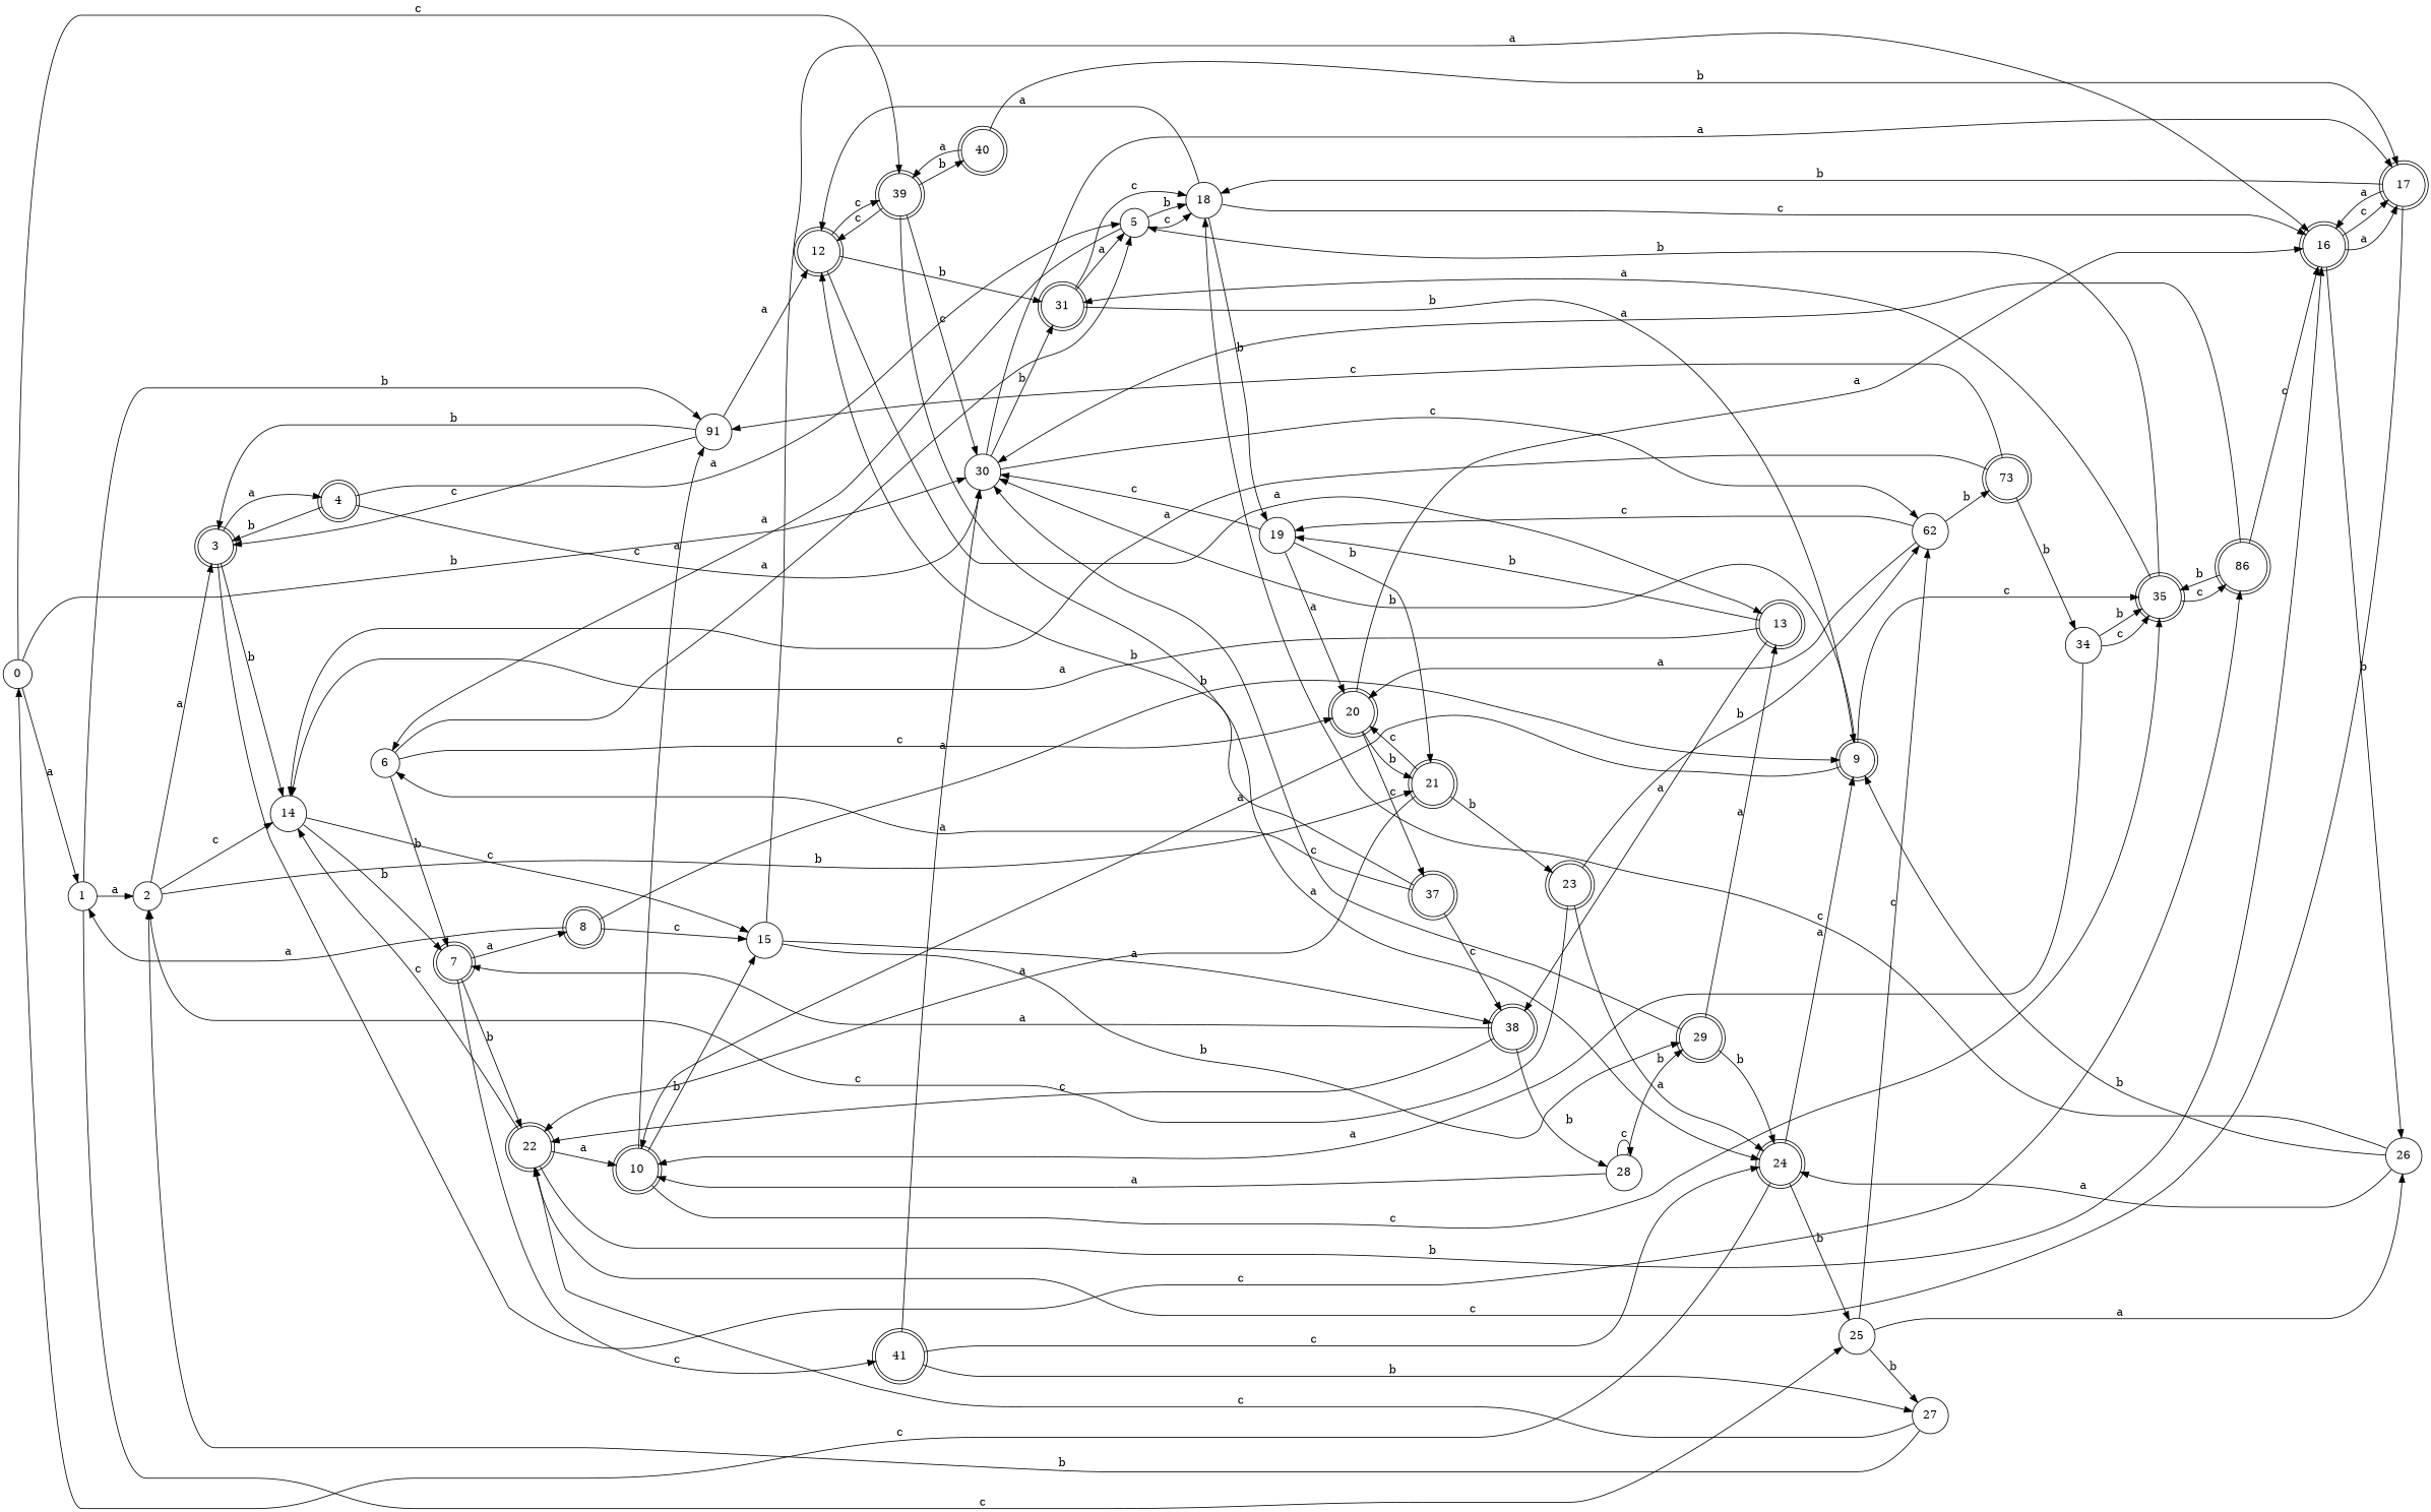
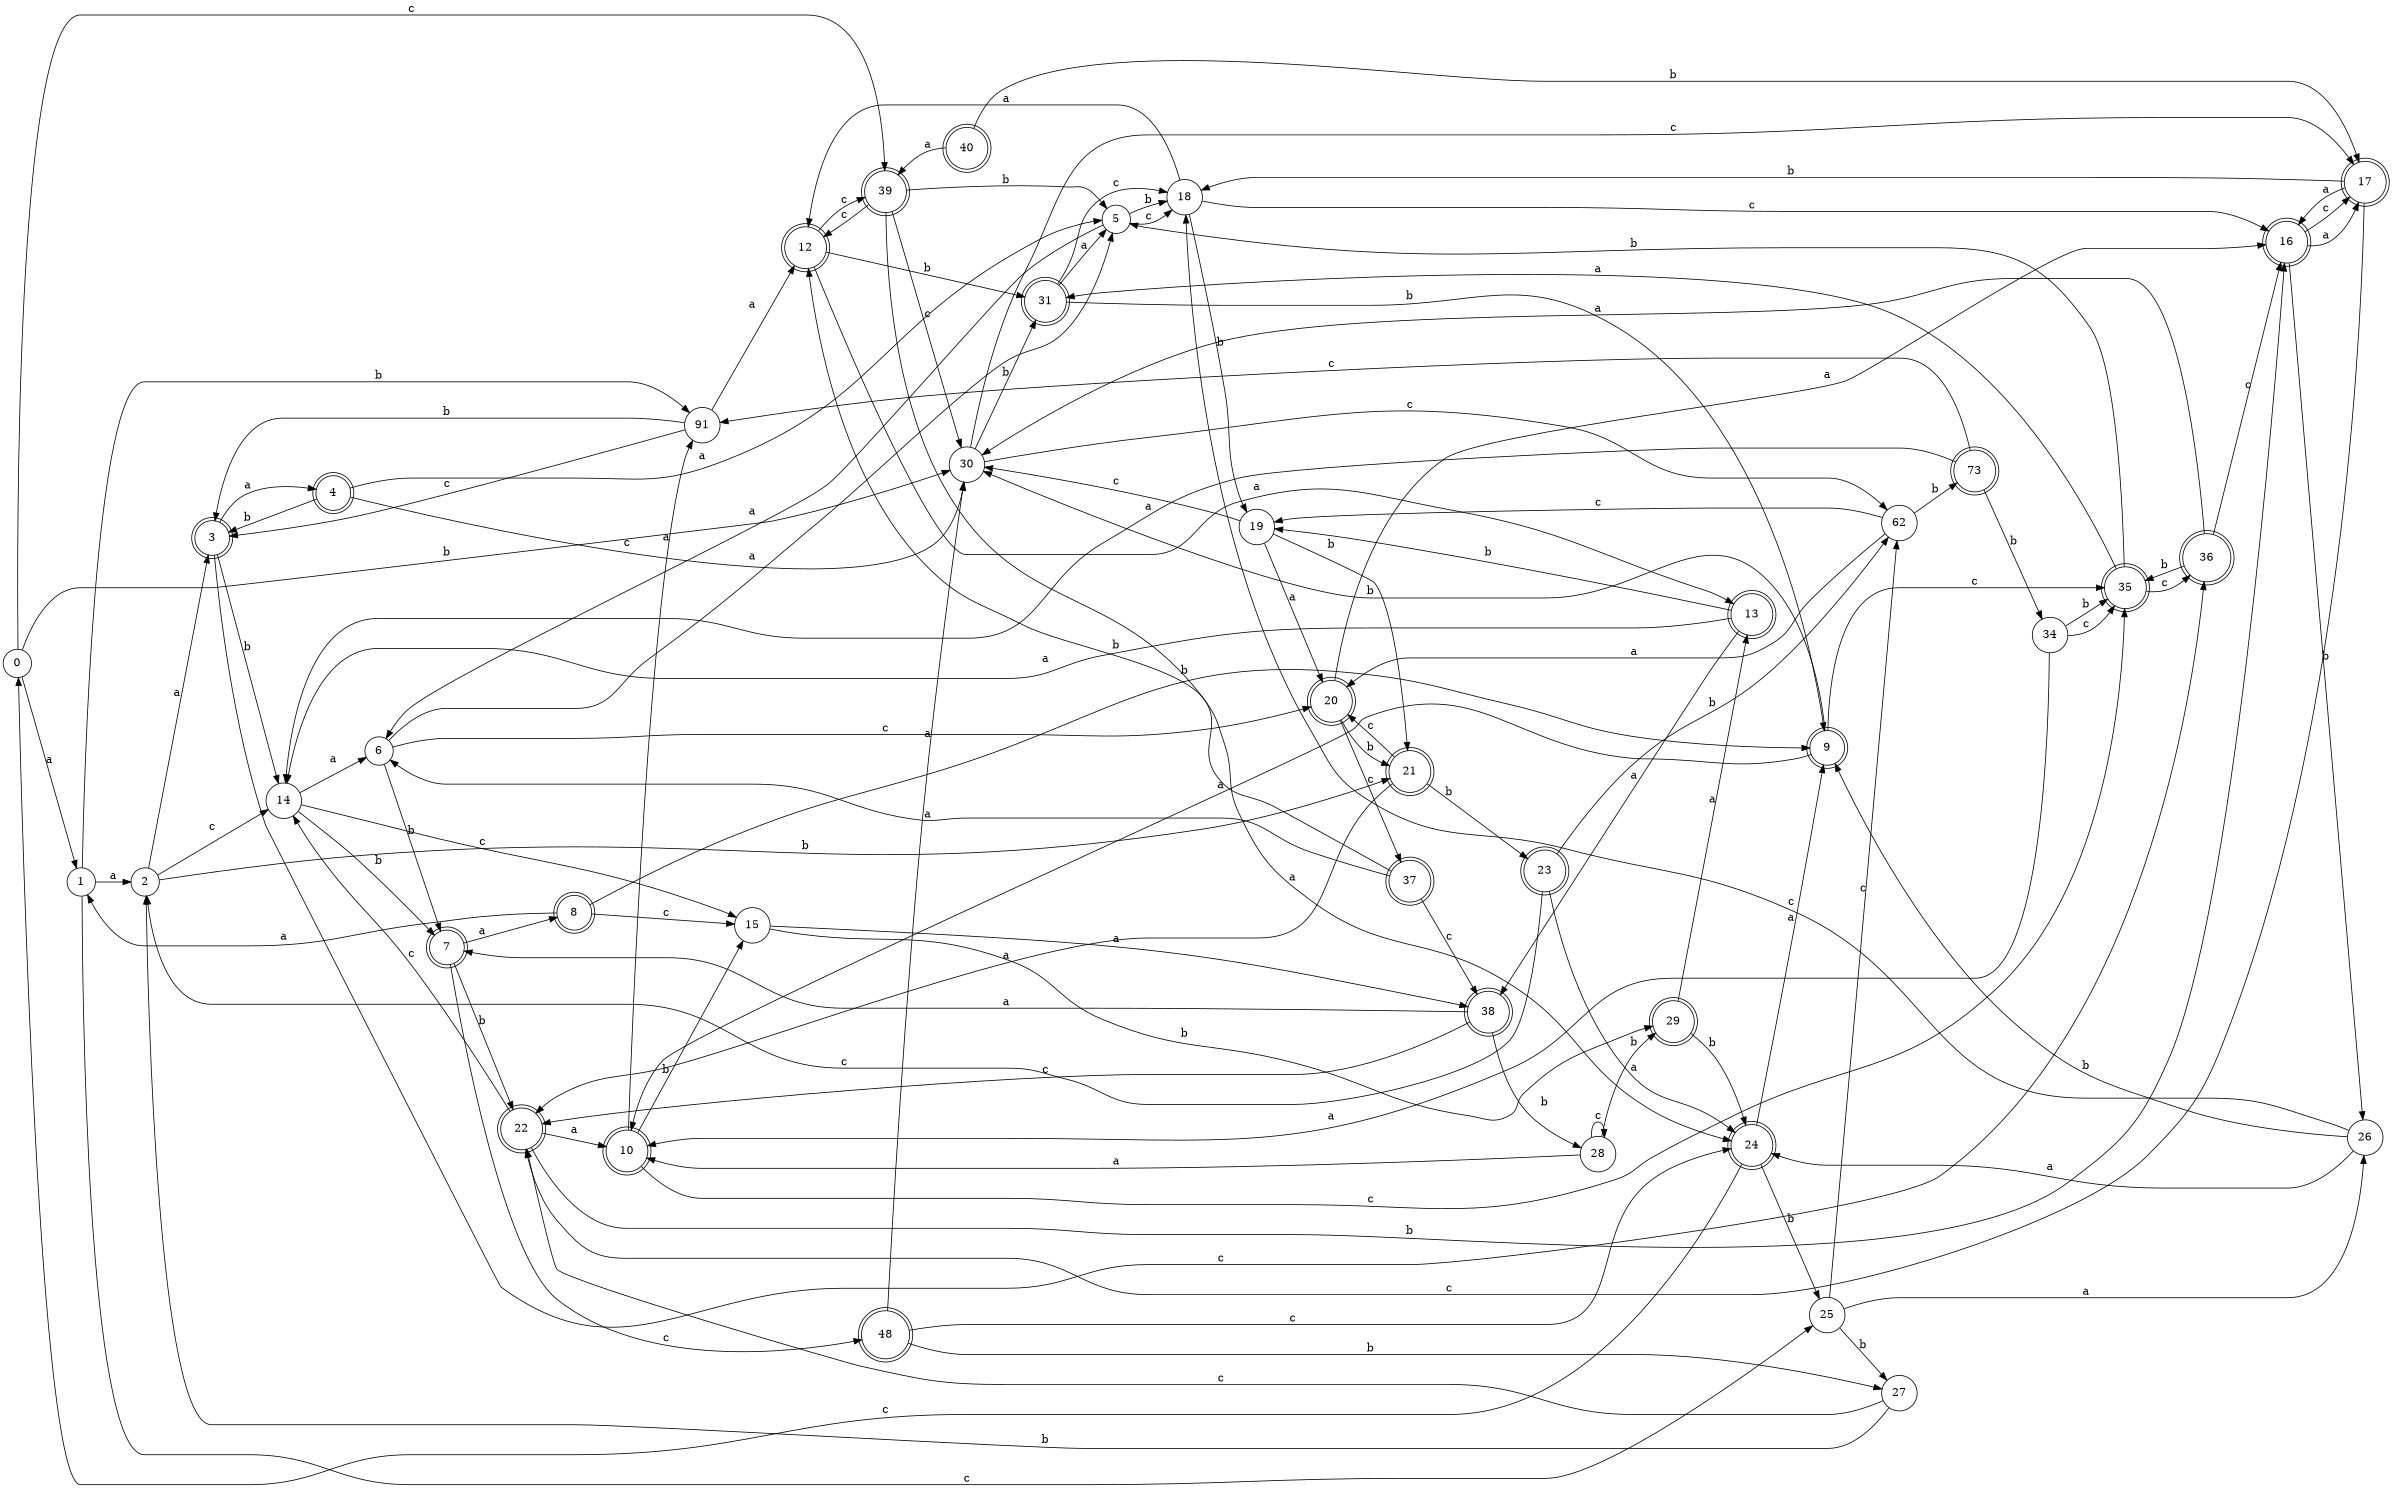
  digraph {
    rankdir=LR
    node [color=black fillcolor=white shape=doublecircle style="rounded,filled"]
    n1 [label=0 shape=circle style=filled]
    n2 [label=1 shape=circle style=filled]
    n3 [label=30 shape=circle style=filled]
    n4 [label=39]
    n5 [label=2 shape=circle style=filled]
    n6 [label=91 shape=circle style=filled]
    n7 [label=25 shape=circle style=filled]
    n8 [label=31]
    n9 [label=17]
    n10 [label=62 shape=circle style=filled]
    n11 [label=12]
    n12 [label=24]
    n13 [label=40]
    n14 [label=3]
    n15 [label=14 shape=circle style=filled]
    n16 [label=21]
    n17 [label=26 shape=circle style=filled]
    n18 [label=27 shape=circle style=filled]
    n19 [label=4]
-   n20 [label=86]
+   n20 [label=36]
    n21 [label=6 shape=circle style=filled]
    n22 [label=7]
    n23 [label=15 shape=circle style=filled]
    n24 [label=20]
    n25 [label=22]
    n26 [label=23]
    n27 [label=5 shape=circle style=filled]
    n28 [label=35]
    n29 [label=16]
    n30 [label=18 shape=circle style=filled]
    n31 [label=19 shape=circle style=filled]
    n32 [label=8]
-   n33 [label=41]
+   n33 [label=48]
    n34 [label=37]
    n35 [label=9]
    n36 [label=10]
    n37 [label=38]
    n38 [label=29]
    n39 [label=13]
    n40 [label=28 shape=circle style=filled]
    n41 [label=73]
    n42 [label=34 shape=circle style=filled]
    n1 -> n2 [label=a]
    n1 -> n3 [label=b]
    n1 -> n4 [label=c]
    n2 -> n5 [label=a]
    n2 -> n6 [label=b]
    n2 -> n7 [label=c]
    n3 -> n8 [label=b]
-   n3 -> n9 [label=a]
+   n3 -> n9 [label=c]
    n3 -> n10 [label=c]
    n4 -> n3 [label=c]
    n4 -> n11 [label=c]
    n4 -> n12 [label=a]
-   n4 -> n13 [label=b]
+   n4 -> n27 [label=b]
    n5 -> n14 [label=a]
    n5 -> n15 [label=c]
    n5 -> n16 [label=b]
    n6 -> n11 [label=a]
    n6 -> n14 [label=b]
    n6 -> n14 [label=c]
    n7 -> n10 [label=c]
    n7 -> n17 [label=a]
    n7 -> n18 [label=b]
    n8 -> n27 [label=a]
    n8 -> n30 [label=c]
    n8 -> n35 [label=b]
    n9 -> n25 [label=c]
    n9 -> n29 [label=a]
    n9 -> n30 [label=b]
    n10 -> n24 [label=a]
    n10 -> n31 [label=c]
    n10 -> n41 [label=b]
    n11 -> n4 [label=c]
    n11 -> n8 [label=b]
    n11 -> n39 [label=a]
    n12 -> n1 [label=c]
    n12 -> n7 [label=b]
    n12 -> n35 [label=a]
    n13 -> n4 [label=a]
    n13 -> n9 [label=b]
    n14 -> n15 [label=b]
    n14 -> n19 [label=a]
    n14 -> n20 [label=c]
+   n15 -> n21 [label=a]
    n15 -> n22 [label=b]
    n15 -> n23 [label=c]
    n16 -> n24 [label=c]
    n16 -> n25 [label=a]
    n16 -> n26 [label=b]
    n17 -> n12 [label=a]
    n17 -> n30 [label=c]
    n17 -> n35 [label=b]
    n18 -> n5 [label=b]
    n18 -> n25 [label=c]
    n19 -> n3 [label=c]
    n19 -> n14 [label=b]
    n19 -> n27 [label=a]
    n20 -> n3 [label=a]
    n20 -> n28 [label=b]
    n20 -> n29 [label=c]
    n21 -> n22 [label=b]
    n21 -> n24 [label=c]
    n21 -> n27 [label=a]
    n22 -> n25 [label=b]
    n22 -> n32 [label=a]
    n22 -> n33 [label=c]
-   n23 -> n29 [label=a]
    n23 -> n37 [label=a]
    n23 -> n38 [label=b]
    n24 -> n16 [label=b]
    n24 -> n29 [label=a]
    n24 -> n34 [label=c]
    n25 -> n15 [label=c]
    n25 -> n29 [label=b]
    n25 -> n36 [label=a]
    n26 -> n5 [label=c]
    n26 -> n10 [label=b]
    n26 -> n12 [label=a]
    n27 -> n21 [label=a]
    n27 -> n30 [label=b]
    n27 -> n30 [label=c]
    n28 -> n8 [label=a]
    n28 -> n20 [label=c]
    n28 -> n27 [label=b]
    n29 -> n9 [label=a]
    n29 -> n9 [label=c]
    n29 -> n17 [label=b]
    n30 -> n11 [label=a]
    n30 -> n29 [label=c]
    n30 -> n31 [label=b]
    n31 -> n3 [label=c]
    n31 -> n16 [label=b]
    n31 -> n24 [label=a]
    n32 -> n2 [label=a]
    n32 -> n23 [label=c]
    n32 -> n35 [label=b]
    n33 -> n3 [label=a]
    n33 -> n12 [label=c]
    n33 -> n18 [label=b]
    n34 -> n11 [label=b]
    n34 -> n21 [label=a]
    n34 -> n37 [label=c]
    n35 -> n3 [label=b]
    n35 -> n28 [label=c]
    n35 -> n36 [label=a]
    n36 -> n6 [label=a]
    n36 -> n23 [label=b]
    n36 -> n28 [label=c]
    n37 -> n22 [label=a]
    n37 -> n25 [label=c]
    n37 -> n40 [label=b]
-   n38 -> n3 [label=c]
    n38 -> n12 [label=b]
    n38 -> n39 [label=a]
    n39 -> n15 [label=a]
    n39 -> n31 [label=b]
    n39 -> n37 [label=a]
    n40 -> n36 [label=a]
    n40 -> n38 [label=b]
    n40 -> n40 [label=c]
    n41 -> n6 [label=c]
    n41 -> n15 [label=a]
    n41 -> n42 [label=b]
    n42 -> n28 [label=b]
    n42 -> n28 [label=c]
    n42 -> n36 [label=a]
  }
